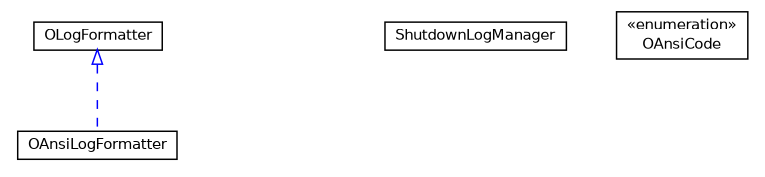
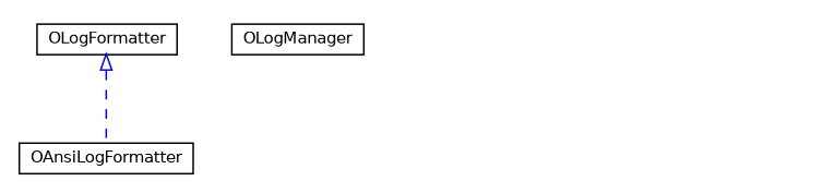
  digraph {
    nodesep=0.25
    ranksep=0.5
    node [fontcolor=black fontname=Helvetica fontsize=10.0 shape=plaintext]
    n1 [label=<<table title="com.orientechnologies.common.log.OAnsiLogFormatter" border="0" cellborder="1" cellspacing="0" cellpadding="2" port="p" href="./OAnsiLogFormatter.html"> 		<tr><td><table border="0" cellspacing="0" cellpadding="1"> <tr><td align="center" balign="center"> OAnsiLogFormatter </td></tr> 		</table></td></tr> 		</table>>]
    n2 [label=<<table title="com.orientechnologies.common.log.OLogFormatter" border="0" cellborder="1" cellspacing="0" cellpadding="2" port="p" href="./OLogFormatter.html"> 		<tr><td><table border="0" cellspacing="0" cellpadding="1"> <tr><td align="center" balign="center"> OLogFormatter </td></tr> 		</table></td></tr> 		</table>>]
-   n4 [label=<<table title="com.orientechnologies.common.log.OLogManager.ShutdownLogManager" border="0" cellborder="1" cellspacing="0" cellpadding="2" port="p" href="./OLogManager.ShutdownLogManager.html"> 		<tr><td><table border="0" cellspacing="0" cellpadding="1"> <tr><td align="center" balign="center"> ShutdownLogManager </td></tr> 		</table></td></tr> 		</table>>]
-   n5 [label=<<table title="com.orientechnologies.common.log.OAnsiCode" border="0" cellborder="1" cellspacing="0" cellpadding="2" port="p" href="./OAnsiCode.html"> 		<tr><td><table border="0" cellspacing="0" cellpadding="1"> <tr><td align="center" balign="center"> &#171;enumeration&#187; </td></tr> <tr><td align="center" balign="center"> OAnsiCode </td></tr> 		</table></td></tr> 		</table>>]
+   n3 [label=<<table title="com.orientechnologies.common.log.OLogManager" border="0" cellborder="1" cellspacing="0" cellpadding="2" port="p" href="./OLogManager.html"> 		<tr><td><table border="0" cellspacing="0" cellpadding="1"> <tr><td align="center" balign="center"> OLogManager </td></tr> 		</table></td></tr> 		</table>>]
    n2 -> n1 [arrowtail=empty dir=back fontname=Helvetica fontsize=10 headport=p labelfontname=Helvetica labelfontsize=10 tailport=p color=blue style=dashed]
  }
